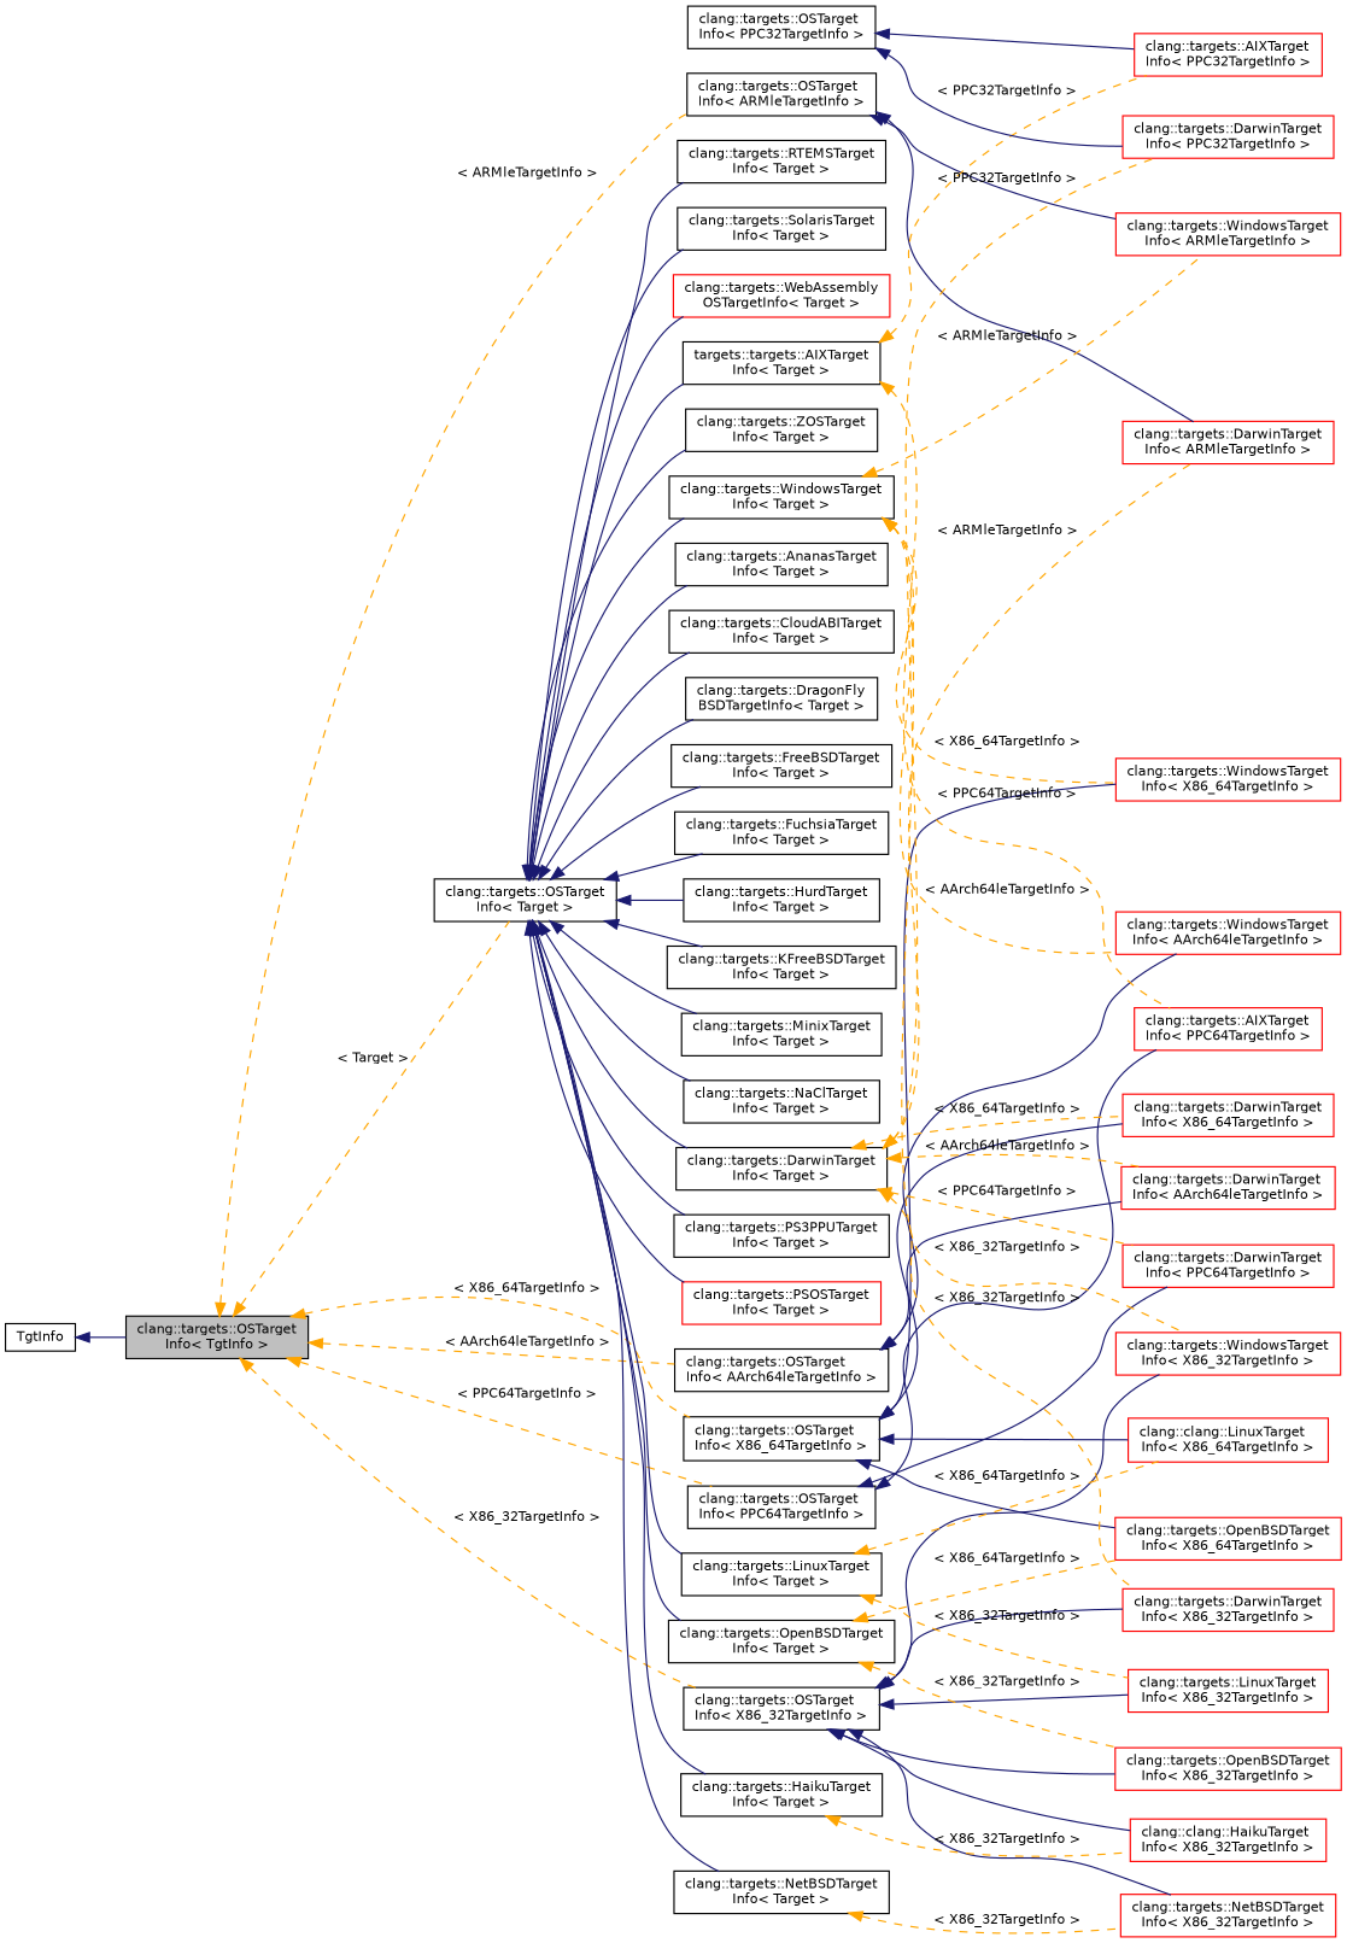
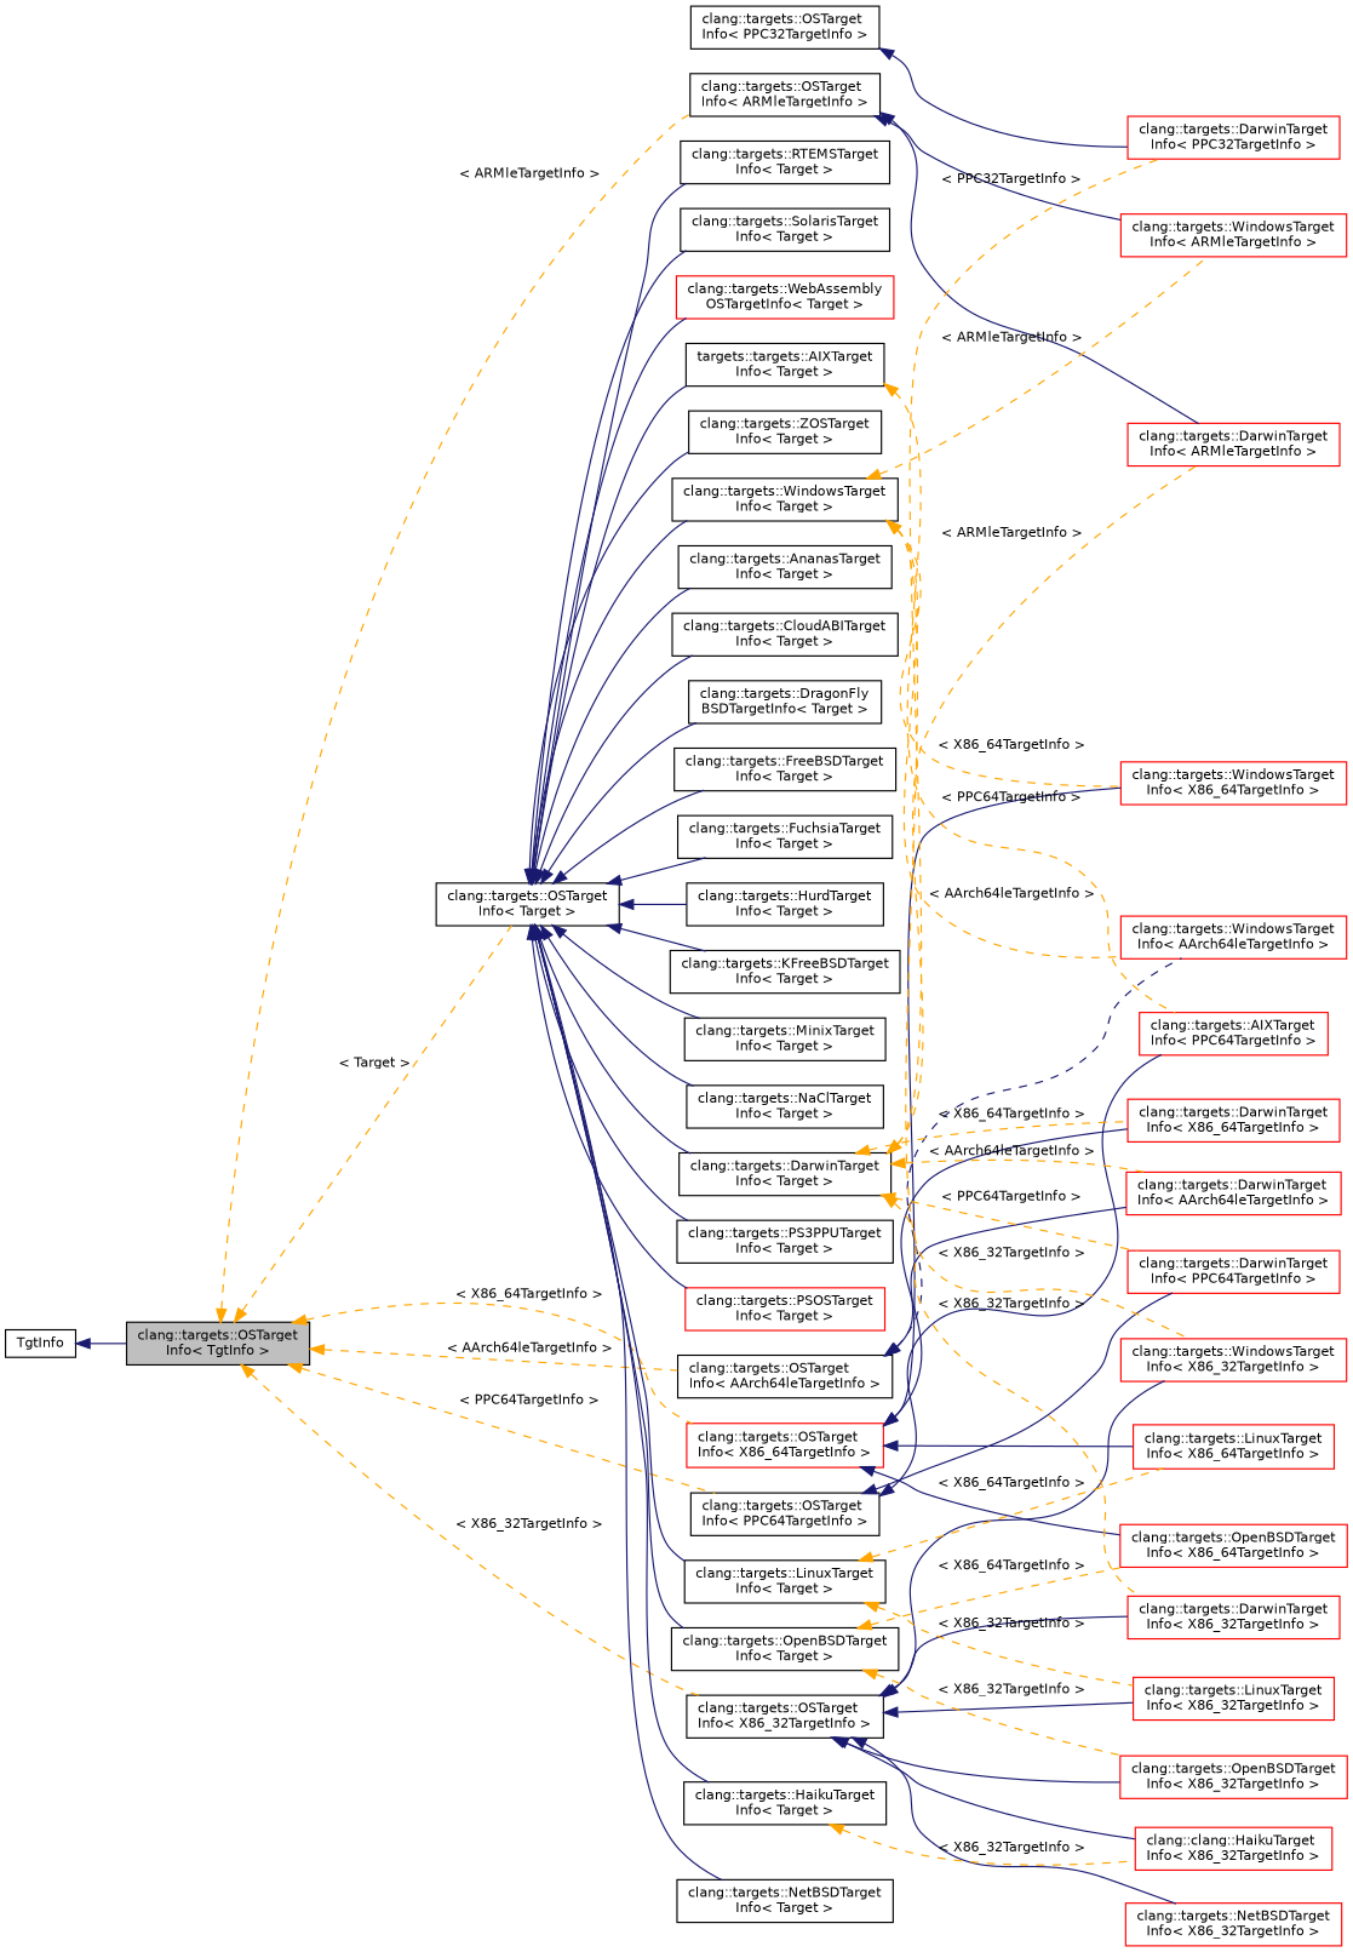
  digraph {
    rankdir=LR
    node [color=black fontname=Helvetica fontsize=10 shape=record]
    edge [color=midnightblue dir=back fontname=Helvetica fontsize=10 labelfontname=Helvetica labelfontsize=10 style=solid]
    n1 [fillcolor=grey75 fontcolor=black height=0.2 label="clang::targets::OSTarget\lInfo\< TgtInfo \>" style=filled width=0.4]
    n2 [height=0.2 label="clang::targets::OSTarget\lInfo\< Target \>" width=0.4]
-   n3 [height=0.2 label="clang::targets::OSTarget\lInfo\< X86_64TargetInfo \>" width=0.4]
+   n3 [color=red height=0.2 label="clang::targets::OSTarget\lInfo\< X86_64TargetInfo \>" width=0.4]
    n4 [height=0.2 label="clang::targets::OSTarget\lInfo\< ARMleTargetInfo \>" width=0.4]
    n5 [height=0.2 label="clang::targets::OSTarget\lInfo\< PPC64TargetInfo \>" width=0.4]
    n6 [height=0.2 label="clang::targets::OSTarget\lInfo\< AArch64leTargetInfo \>" width=0.4]
    n7 [height=0.2 label="clang::targets::OSTarget\lInfo\< X86_32TargetInfo \>" width=0.4]
    n8 [height=0.2 label="targets::targets::AIXTarget\lInfo\< Target \>" width=0.4]
    n9 [height=0.2 label="clang::targets::AnanasTarget\lInfo\< Target \>" width=0.4]
    n10 [height=0.2 label="clang::targets::CloudABITarget\lInfo\< Target \>" width=0.4]
    n11 [height=0.2 label="clang::targets::DarwinTarget\lInfo\< Target \>" width=0.4]
    n12 [height=0.2 label="clang::targets::DragonFly\lBSDTargetInfo\< Target \>" width=0.4]
    n13 [height=0.2 label="clang::targets::FreeBSDTarget\lInfo\< Target \>" width=0.4]
    n14 [height=0.2 label="clang::targets::FuchsiaTarget\lInfo\< Target \>" width=0.4]
    n15 [height=0.2 label="clang::targets::HaikuTarget\lInfo\< Target \>" width=0.4]
    n16 [height=0.2 label="clang::targets::HurdTarget\lInfo\< Target \>" width=0.4]
    n17 [height=0.2 label="clang::targets::KFreeBSDTarget\lInfo\< Target \>" width=0.4]
    n18 [height=0.2 label="clang::targets::LinuxTarget\lInfo\< Target \>" width=0.4]
    n19 [height=0.2 label="clang::targets::MinixTarget\lInfo\< Target \>" width=0.4]
    n20 [height=0.2 label="clang::targets::NaClTarget\lInfo\< Target \>" width=0.4]
    n21 [height=0.2 label="clang::targets::NetBSDTarget\lInfo\< Target \>" width=0.4]
    n22 [height=0.2 label="clang::targets::OpenBSDTarget\lInfo\< Target \>" width=0.4]
    n23 [height=0.2 label="clang::targets::PS3PPUTarget\lInfo\< Target \>" width=0.4]
    n24 [color=red height=0.2 label="clang::targets::PSOSTarget\lInfo\< Target \>" width=0.4]
    n25 [height=0.2 label="clang::targets::RTEMSTarget\lInfo\< Target \>" width=0.4]
    n26 [height=0.2 label="clang::targets::SolarisTarget\lInfo\< Target \>" width=0.4]
    n27 [color=red height=0.2 label="clang::targets::WebAssembly\lOSTargetInfo\< Target \>" width=0.4]
    n28 [height=0.2 label="clang::targets::WindowsTarget\lInfo\< Target \>" width=0.4]
    n29 [height=0.2 label="clang::targets::ZOSTarget\lInfo\< Target \>" width=0.4]
    n30 [height=0.2 label="clang::targets::OSTarget\lInfo\< PPC32TargetInfo \>" width=0.4]
-   n31 [color=red height=0.2 label="clang::targets::AIXTarget\lInfo\< PPC32TargetInfo \>" width=0.4]
    n32 [color=red height=0.2 label="clang::targets::DarwinTarget\lInfo\< PPC32TargetInfo \>" width=0.4]
    n33 [color=red height=0.2 label="clang::targets::DarwinTarget\lInfo\< X86_64TargetInfo \>" width=0.4]
-   n34 [color=red height=0.2 label="clang::clang::LinuxTarget\lInfo\< X86_64TargetInfo \>" width=0.4]
+   n34 [color=red height=0.2 label="clang::targets::LinuxTarget\lInfo\< X86_64TargetInfo \>" width=0.4]
    n35 [color=red height=0.2 label="clang::targets::OpenBSDTarget\lInfo\< X86_64TargetInfo \>" width=0.4]
    n36 [color=red height=0.2 label="clang::targets::WindowsTarget\lInfo\< X86_64TargetInfo \>" width=0.4]
    n37 [color=red height=0.2 label="clang::targets::DarwinTarget\lInfo\< ARMleTargetInfo \>" width=0.4]
    n38 [color=red height=0.2 label="clang::targets::WindowsTarget\lInfo\< ARMleTargetInfo \>" width=0.4]
    n39 [color=red height=0.2 label="clang::targets::AIXTarget\lInfo\< PPC64TargetInfo \>" width=0.4]
    n40 [color=red height=0.2 label="clang::targets::DarwinTarget\lInfo\< PPC64TargetInfo \>" width=0.4]
    n41 [color=red height=0.2 label="clang::targets::DarwinTarget\lInfo\< AArch64leTargetInfo \>" width=0.4]
    n42 [color=red height=0.2 label="clang::targets::WindowsTarget\lInfo\< AArch64leTargetInfo \>" width=0.4]
    n43 [color=red height=0.2 label="clang::targets::DarwinTarget\lInfo\< X86_32TargetInfo \>" width=0.4]
    n44 [color=red height=0.2 label="clang::clang::HaikuTarget\lInfo\< X86_32TargetInfo \>" width=0.4]
    n45 [color=red height=0.2 label="clang::targets::LinuxTarget\lInfo\< X86_32TargetInfo \>" width=0.4]
    n46 [color=red height=0.2 label="clang::targets::NetBSDTarget\lInfo\< X86_32TargetInfo \>" width=0.4]
    n47 [color=red height=0.2 label="clang::targets::OpenBSDTarget\lInfo\< X86_32TargetInfo \>" width=0.4]
    n48 [color=red height=0.2 label="clang::targets::WindowsTarget\lInfo\< X86_32TargetInfo \>" width=0.4]
    n49 [height=0.2 label=TgtInfo width=0.4]
    n1 -> n2 [color=orange label=" \< Target \>" style=dashed]
    n1 -> n3 [color=orange label=" \< X86_64TargetInfo \>" style=dashed]
    n1 -> n4 [color=orange label=" \< ARMleTargetInfo \>" style=dashed]
    n1 -> n5 [color=orange label=" \< PPC64TargetInfo \>" style=dashed]
    n1 -> n6 [color=orange label=" \< AArch64leTargetInfo \>" style=dashed]
    n1 -> n7 [color=orange label=" \< X86_32TargetInfo \>" style=dashed]
    n2 -> n8
    n2 -> n9
    n2 -> n10
    n2 -> n11
    n2 -> n12
    n2 -> n13
    n2 -> n14
    n2 -> n15
    n2 -> n16
    n2 -> n17
    n2 -> n18
    n2 -> n19
    n2 -> n20
    n2 -> n21
    n2 -> n22
    n2 -> n23
    n2 -> n24
    n2 -> n25
    n2 -> n26
    n2 -> n27
    n2 -> n28
    n2 -> n29
    n3 -> n33
    n3 -> n34
    n3 -> n35
    n3 -> n36
    n4 -> n37
    n4 -> n38
    n5 -> n39
    n5 -> n40
    n6 -> n41
-   n6 -> n42
+   n6 -> n42 [style=dashed]
    n7 -> n43
    n7 -> n44
    n7 -> n45
    n7 -> n46
    n7 -> n47
    n7 -> n48
-   n8 -> n31 [color=orange label=" \< PPC32TargetInfo \>" style=dashed]
    n8 -> n39 [color=orange label=" \< PPC64TargetInfo \>" style=dashed]
    n11 -> n32 [color=orange label=" \< PPC32TargetInfo \>" style=dashed]
    n11 -> n33 [color=orange label=" \< X86_64TargetInfo \>" style=dashed]
    n11 -> n37 [color=orange label=" \< ARMleTargetInfo \>" style=dashed]
    n11 -> n40 [color=orange label=" \< PPC64TargetInfo \>" style=dashed]
    n11 -> n41 [color=orange label=" \< AArch64leTargetInfo \>" style=dashed]
    n11 -> n43 [color=orange label=" \< X86_32TargetInfo \>" style=dashed]
    n15 -> n44 [color=orange label=" \< X86_32TargetInfo \>" style=dashed]
    n18 -> n34 [color=orange label=" \< X86_64TargetInfo \>" style=dashed]
    n18 -> n45 [color=orange label=" \< X86_32TargetInfo \>" style=dashed]
-   n21 -> n46 [color=orange label=" \< X86_32TargetInfo \>" style=dashed]
    n22 -> n35 [color=orange label=" \< X86_64TargetInfo \>" style=dashed]
    n22 -> n47 [color=orange label=" \< X86_32TargetInfo \>" style=dashed]
    n28 -> n36 [color=orange label=" \< X86_64TargetInfo \>" style=dashed]
    n28 -> n38 [color=orange label=" \< ARMleTargetInfo \>" style=dashed]
    n28 -> n42 [color=orange label=" \< AArch64leTargetInfo \>" style=dashed]
    n28 -> n48 [color=orange label=" \< X86_32TargetInfo \>" style=dashed]
-   n30 -> n31
    n30 -> n32
    n49 -> n1
  }
